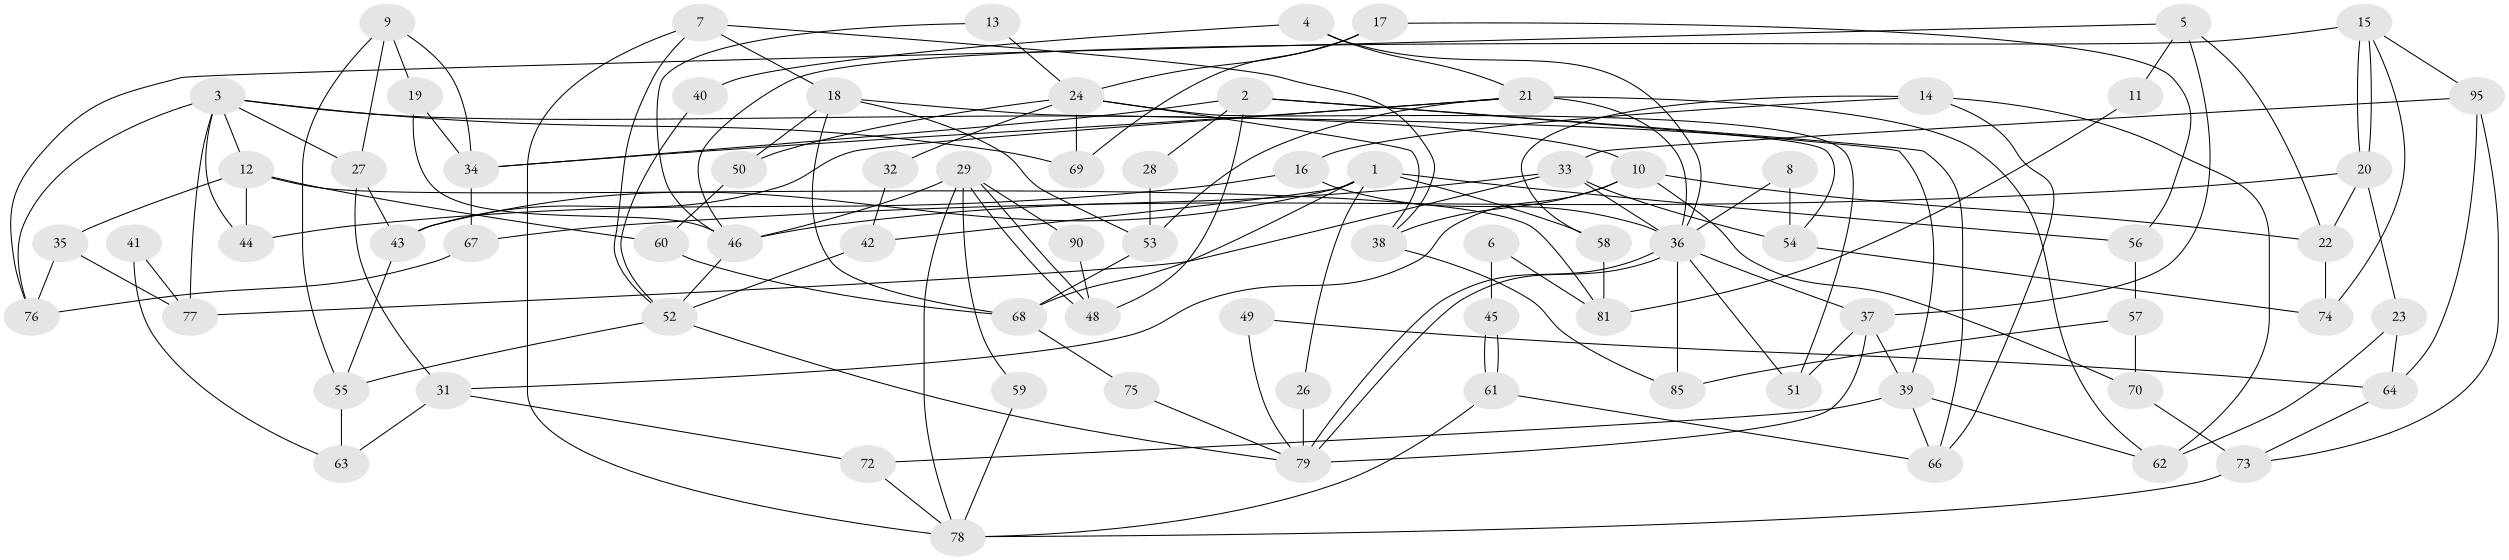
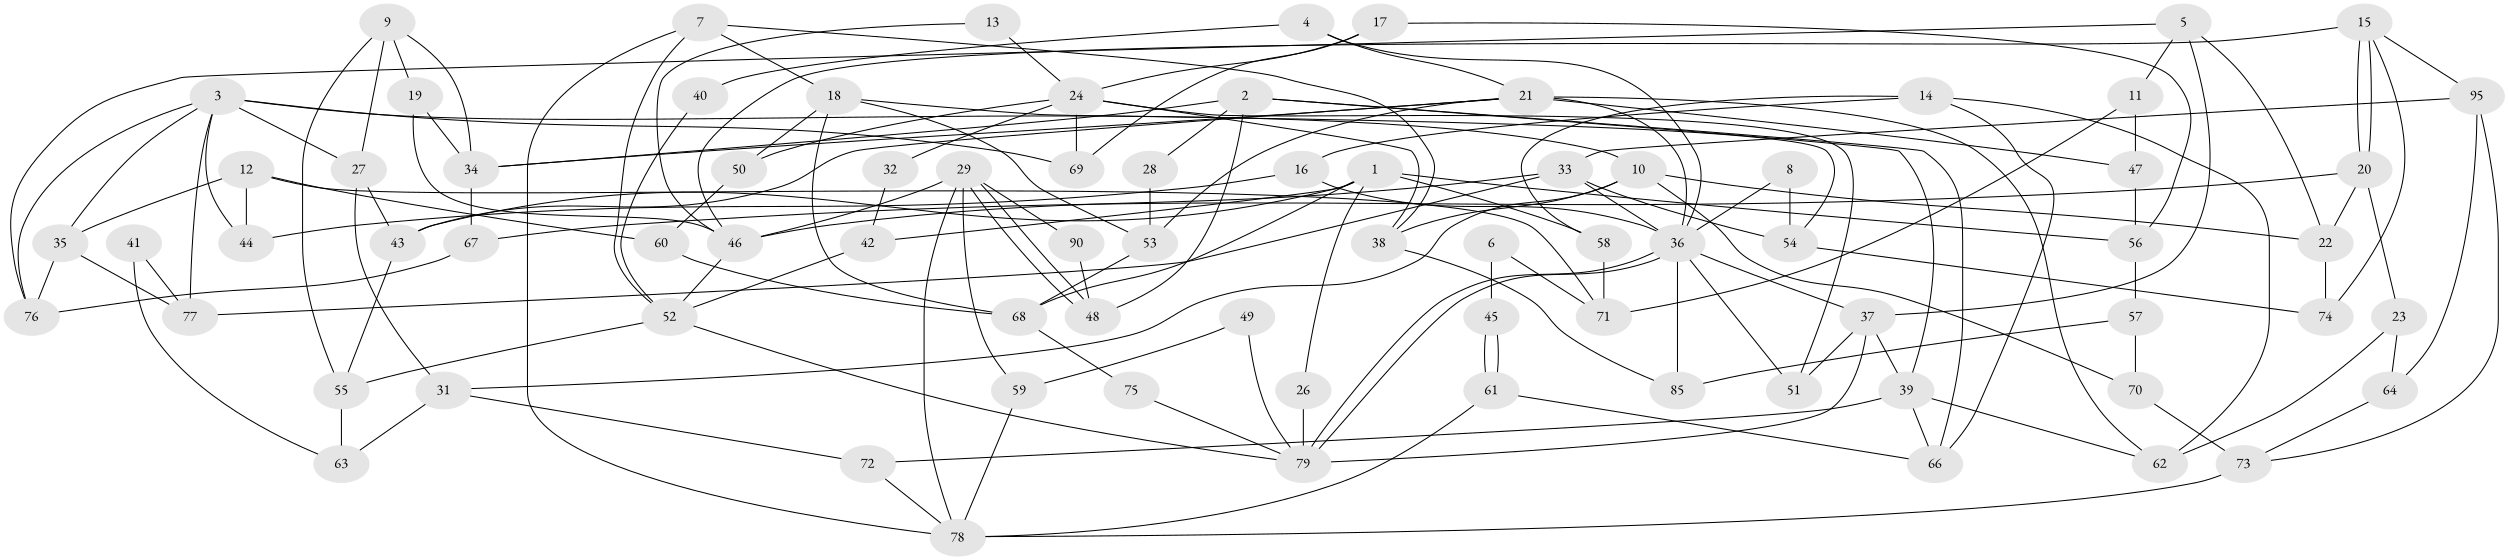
  graph {
    fontname="EB Garamond"
    node [color=gray90 fontname="EB Garamond" style=filled]
    edge [fontname="EB Garamond"]
    1
    26
    42
    43
    56
    58
    68
    79
    52
    55
    57
-   71 [label=81]
+   71
    75
    2
    28
    34
    39
    48
    66
    53
    67
    62
    72
    3
    10
    12
    27
    44
    69
    76
    77
    22
    38
    31
    70
    35
    60
    4
    21
    36
    40
+   47
    37
    51
    n45 [label=85]
    5
    11
    74
    6
    45
    61
    7
    18
    78
    54
    50
    8
    9
    19
    46
    63
    73
    13
    24
    32
    14
    16
    15
    20
    n70 [label=95]
    23
    64
    33
    17
    29
    n76 [label=90]
    59
    41
    49
    1 -- 26
    1 -- 42
    1 -- 43
    1 -- 56
    1 -- 58
    1 -- 68
    26 -- 79
    42 -- 52
    43 -- 55
    56 -- 57
    58 -- 71
    68 -- 75
    52 -- 79
    52 -- 55
    55 -- 63
    57 -- 70
    57 -- n45
    75 -- 79
    2 -- 28
    2 -- 34
    2 -- 39
    2 -- 48
    2 -- 66
    28 -- 53
    34 -- 67
    39 -- 66
    39 -- 62
    39 -- 72
    53 -- 68
    67 -- 76
    72 -- 78
    3 -- 10
-   3 -- 12
+   3 -- 35
    3 -- 27
    3 -- 44
    3 -- 69
    3 -- 76
    3 -- 77
    10 -- 22
    10 -- 38
    10 -- 31
    10 -- 70
    12 -- 71
    12 -- 44
    12 -- 35
    12 -- 60
    27 -- 43
    27 -- 31
    22 -- 74
    38 -- n45
    31 -- 72
    31 -- 63
    70 -- 73
    35 -- 76
    35 -- 77
    60 -- 68
    4 -- 21
    4 -- 36
    4 -- 40
    21 -- 43
    21 -- 34
    21 -- 53
    21 -- 62
    21 -- 36
+   21 -- 47
    36 -- 79
    36 -- 79
    36 -- 37
    36 -- 51
    36 -- n45
    40 -- 52
+   47 -- 56
    37 -- 79
    37 -- 39
    37 -- 51
    5 -- 76
    5 -- 22
    5 -- 37
    5 -- 11
    11 -- 71
+   11 -- 47
    6 -- 71
    6 -- 45
    45 -- 61
    45 -- 61
    61 -- 66
    61 -- 78
    7 -- 52
    7 -- 38
    7 -- 18
    7 -- 78
    18 -- 68
    18 -- 53
    18 -- 54
    18 -- 50
    54 -- 74
    50 -- 60
    8 -- 36
    8 -- 54
    9 -- 55
    9 -- 34
    9 -- 27
    9 -- 19
    19 -- 34
    19 -- 46
    46 -- 52
    73 -- 78
    13 -- 46
    13 -- 24
    24 -- 69
    24 -- 38
    24 -- 51
    24 -- 50
    24 -- 32
    32 -- 42
    14 -- 58
    14 -- 66
    14 -- 62
    14 -- 16
    16 -- 44
    16 -- 36
    15 -- 74
    15 -- 46
    15 -- 20
    15 -- 20
    15 -- n70
    20 -- 67
    20 -- 22
    20 -- 23
    n70 -- 73
    n70 -- 64
    n70 -- 33
    23 -- 62
    23 -- 64
    64 -- 73
    33 -- 77
    33 -- 36
    33 -- 54
    33 -- 46
    17 -- 56
    17 -- 69
    17 -- 24
    29 -- 48
    29 -- 48
    29 -- 78
    29 -- 46
    29 -- n76
    29 -- 59
    n76 -- 48
    59 -- 78
    41 -- 77
    41 -- 63
    49 -- 79
-   49 -- 64
+   49 -- 59
  }
